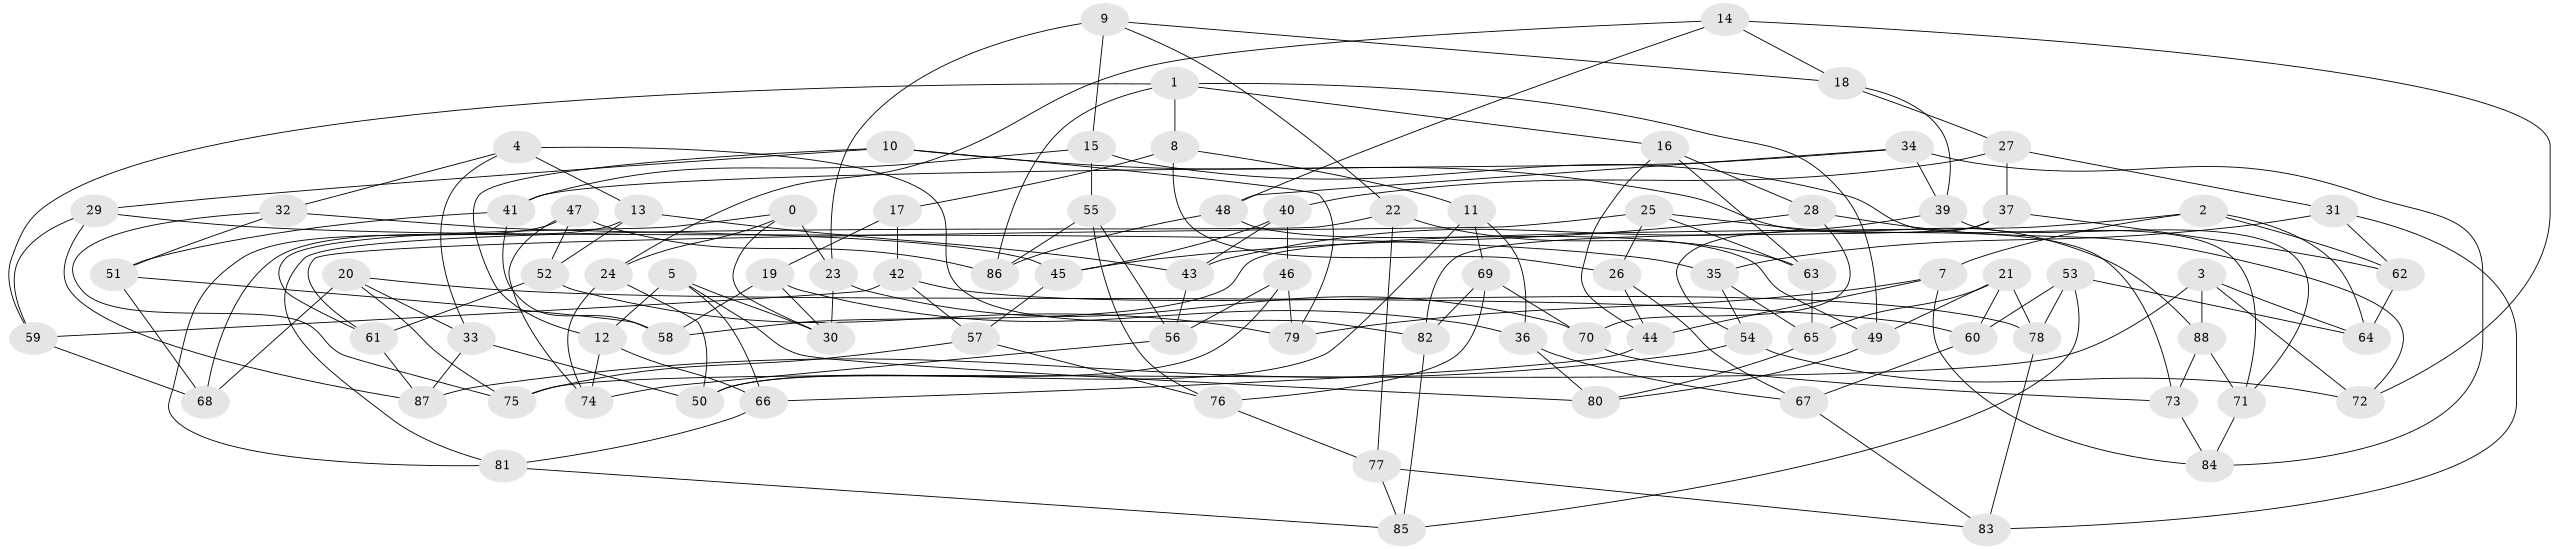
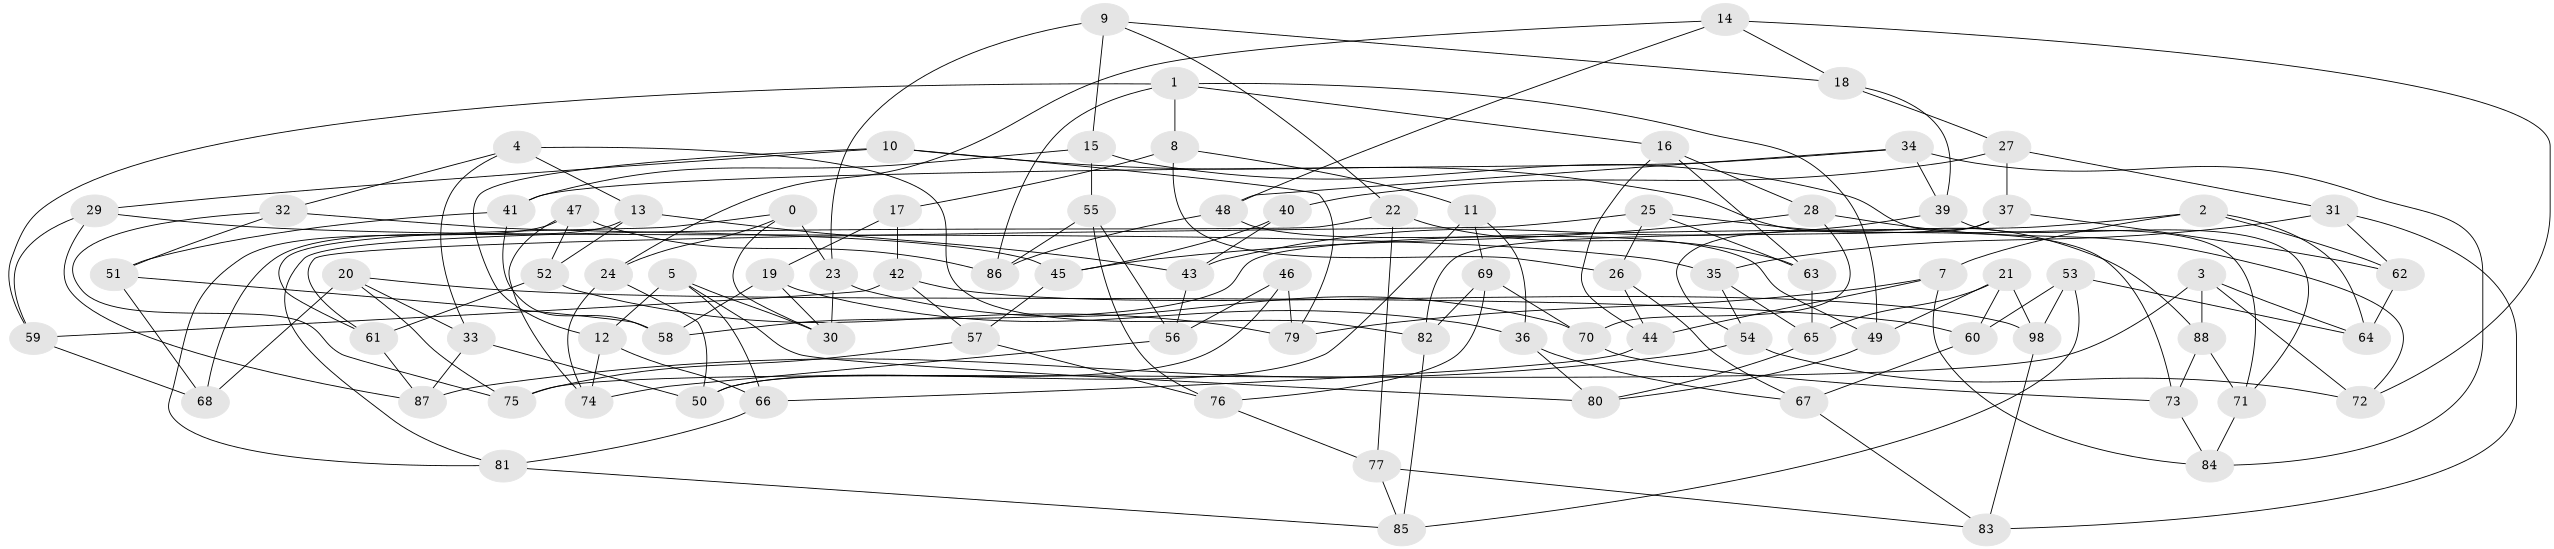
  graph {
    node [color=gray90 style=filled]
    1
    8
    16
    49
    59
    86
    11
    17
    26
    44
    28
    63
    80
    68
    2
    7
    58
    62
    64
    79
    84
    3
    n23 [label=88]
    72
    75
    73
    71
    4
    13
    32
    33
    82
    43
    52
    45
    51
    50
    87
    85
    5
    12
    30
    66
    74
    81
    n46 [label=0]
    23
    24
    61
    70
    36
    69
    19
    42
    67
    9
    15
    18
    22
    41
    55
    27
    39
    77
    10
    29
    35
    76
    56
    14
    48
    65
-   78
+   78 [label=98]
    57
    31
    37
    40
    20
    60
    21
    83
    25
    54
    46
    34
    47
    53
    1 -- 8
    1 -- 16
    1 -- 49
    1 -- 59
    1 -- 86
    8 -- 11
    8 -- 17
    8 -- 26
    16 -- 44
    16 -- 28
    16 -- 63
    49 -- 80
    59 -- 68
    11 -- 50
    11 -- 36
    11 -- 69
    17 -- 19
    17 -- 42
    26 -- 44
    26 -- 67
    44 -- 66
    28 -- 72
    28 -- 45
    28 -- 70
    63 -- 65
    2 -- 7
    2 -- 58
    2 -- 62
    2 -- 64
    7 -- 44
    7 -- 79
    7 -- 84
    62 -- 64
    3 -- 64
    3 -- n23
    3 -- 72
    3 -- 75
    n23 -- 73
    n23 -- 71
    73 -- 84
    71 -- 84
    4 -- 13
    4 -- 32
    4 -- 33
    4 -- 82
    13 -- 68
    13 -- 43
    13 -- 52
    32 -- 75
    32 -- 45
    32 -- 51
    33 -- 50
    33 -- 87
    82 -- 85
    43 -- 56
    52 -- 79
    52 -- 61
    45 -- 57
    51 -- 68
    51 -- 58
    5 -- 80
    5 -- 12
    5 -- 30
    5 -- 66
    12 -- 66
    12 -- 74
    66 -- 81
    81 -- 85
    n46 -- 30
    n46 -- 23
    n46 -- 24
    n46 -- 61
    23 -- 30
    23 -- 70
    24 -- 50
    24 -- 74
    61 -- 87
    70 -- 73
    36 -- 80
    36 -- 67
    69 -- 82
    69 -- 70
    69 -- 76
    19 -- 58
    19 -- 30
    19 -- 36
    42 -- 59
    42 -- 78
    42 -- 57
    67 -- 83
    9 -- 23
    9 -- 15
    9 -- 18
    9 -- 22
    15 -- 71
    15 -- 41
    15 -- 55
    18 -- 27
    18 -- 39
    22 -- 63
    22 -- 81
    22 -- 77
    41 -- 58
    41 -- 51
    55 -- 86
    55 -- 76
    55 -- 56
    27 -- 31
    27 -- 37
    27 -- 40
    39 -- 71
    39 -- 43
    77 -- 85
    77 -- 83
    10 -- 79
    10 -- 73
    10 -- 12
    10 -- 29
    29 -- 59
    29 -- 87
    29 -- 35
    35 -- 65
    35 -- 54
    76 -- 77
    56 -- 74
    14 -- 72
    14 -- 24
    14 -- 18
    14 -- 48
    48 -- 49
    48 -- 86
    65 -- 80
    78 -- 83
    57 -- 75
    57 -- 76
    31 -- 62
    31 -- 35
    31 -- 83
    37 -- 62
    37 -- 82
    37 -- 54
    40 -- 43
    40 -- 45
-   40 -- 46
    20 -- 68
    20 -- 75
    20 -- 33
    20 -- 60
    60 -- 67
    21 -- 49
    21 -- 65
    21 -- 78
    21 -- 60
    25 -- 26
    25 -- 63
    25 -- n23
    25 -- 61
    54 -- 72
    54 -- 87
    46 -- 79
    46 -- 50
    46 -- 56
    34 -- 84
    34 -- 41
    34 -- 39
    34 -- 48
    47 -- 86
    47 -- 52
    47 -- 74
    47 -- 81
    53 -- 64
    53 -- 85
    53 -- 78
    53 -- 60
  }
